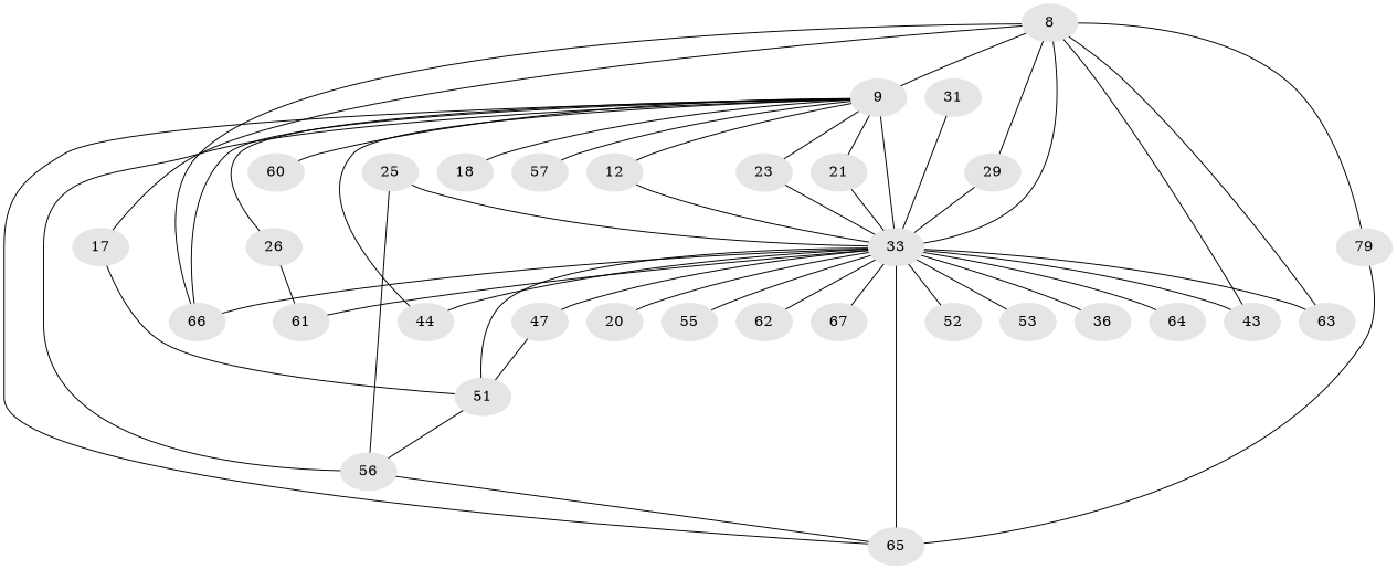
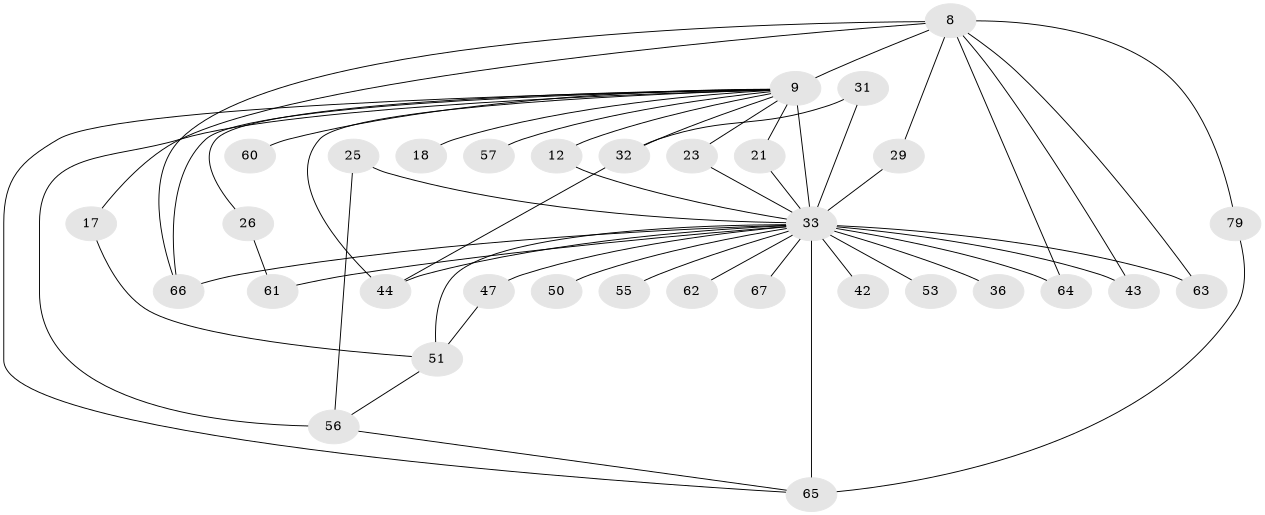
  graph {
    node [color=gray90 style=filled]
    8 [super="+7"]
    9 [super="+1+6"]
    17
    33 [super="+5+10"]
    43 [super="+11"]
    n6 [label=79]
    63
    66 [super="+58"]
    29
    12
    18
    23
    26
    n14 [label=21]
+   32 [super="+30+16"]
    n16 [label=44 super="+40"]
    56 [super="+48"]
    57
    60 [super="+35"]
    65 [super="+39+44+38+59"]
    51 [super="+34+46"]
-   52
+   52 [label=42]
    53
    61
    36
    47
-   50 [label=20]
+   50
    55
    62
    64
    67
    25
    31
    8 -- 9 [weight=8]
    8 -- 17
-   8 -- 33 [weight=8]
+   8 -- 64 [weight=8]
    8 -- 43 [weight=2]
    8 -- n6
    8 -- 63
    8 -- 66 [weight=2]
    8 -- 29
    9 -- 33 [weight=17]
    9 -- 66
    9 -- 12
    9 -- 18 [weight=2]
    9 -- 23
    9 -- 26
    9 -- n14
+   9 -- 32 [weight=4]
    9 -- n16
    9 -- 56 [weight=3]
    9 -- 57 [weight=2]
    9 -- 60 [weight=3]
    9 -- 65
    17 -- 51
    33 -- 43
    33 -- 63
    33 -- 66 [weight=2]
    33 -- n16
    33 -- 65 [weight=9]
    33 -- 51 [weight=8]
    33 -- 52
    33 -- 53
    33 -- 61
    33 -- 36 [weight=2]
    33 -- 47
    33 -- 50 [weight=2]
    33 -- 55
    33 -- 62 [weight=2]
    33 -- 64 [weight=2]
    33 -- 67 [weight=2]
    n6 -- 65
    29 -- 33 [weight=2]
    12 -- 33
    23 -- 33
    26 -- 61
    n14 -- 33
+   32 -- n16
    56 -- 65
    51 -- 56 [weight=2]
    47 -- 51
    25 -- 33
    25 -- 56
    31 -- 33
+   31 -- 32
  }
